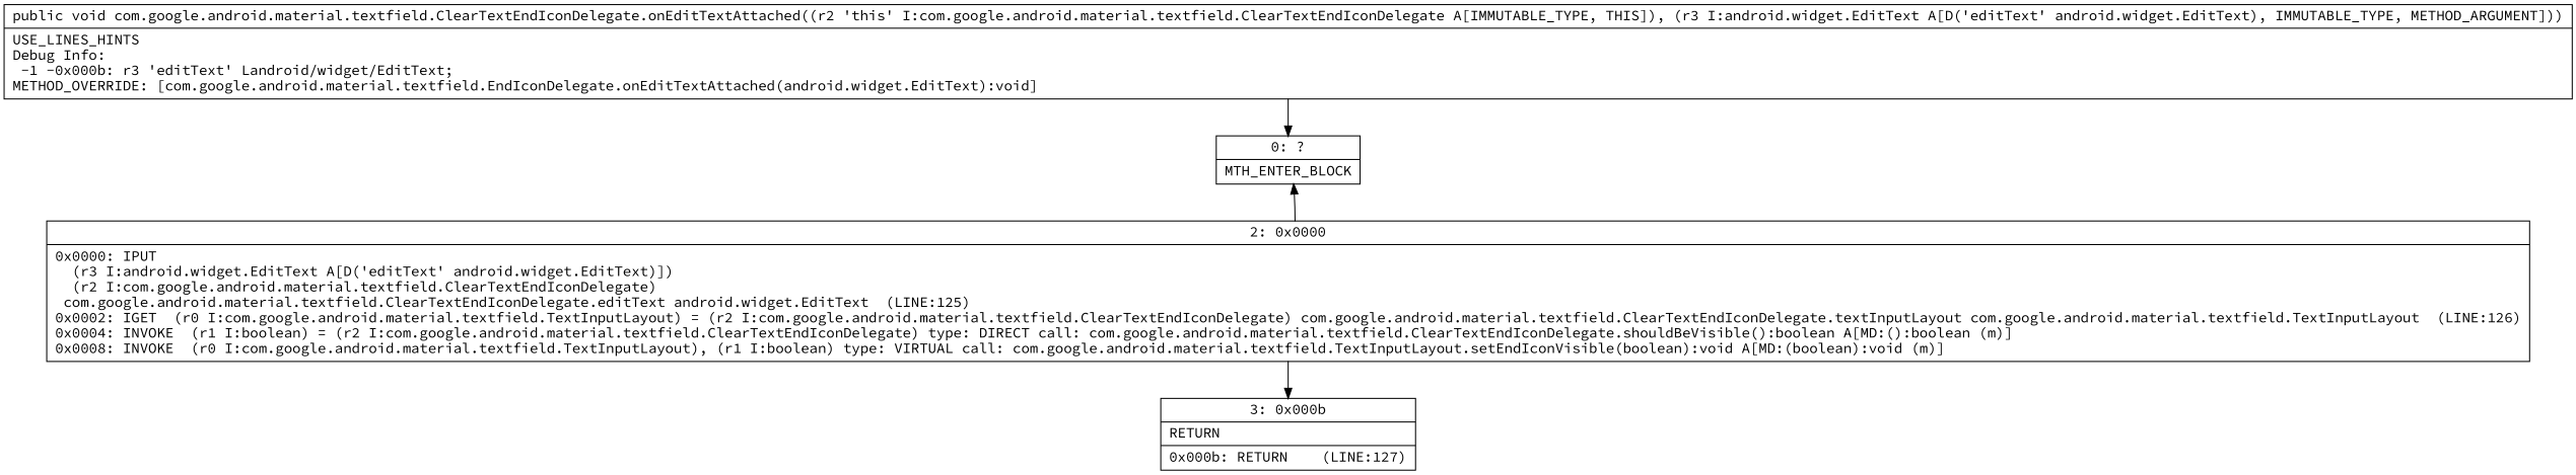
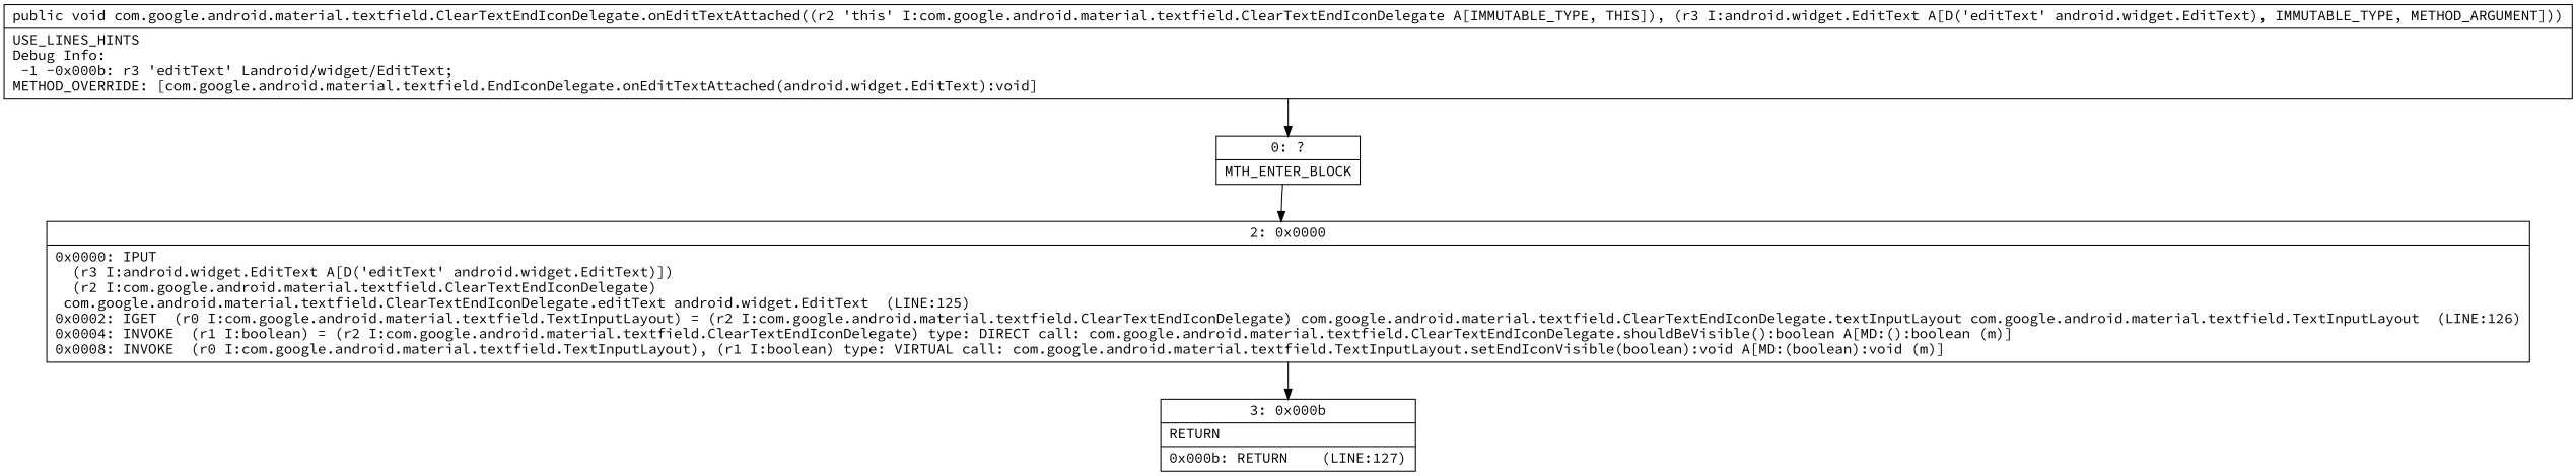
  digraph {
    fontname="Source Code Pro"
    node [fontname="Source Code Pro" shape=record]
    edge [fontname="Source Code Pro"]
    n1 [label="{0\:\ ?|MTH_ENTER_BLOCK\l}"]
    n2 [label="{2\:\ 0x0000|0x0000: IPUT  \l  (r3 I:android.widget.EditText A[D('editText' android.widget.EditText)])\l  (r2 I:com.google.android.material.textfield.ClearTextEndIconDelegate)\l com.google.android.material.textfield.ClearTextEndIconDelegate.editText android.widget.EditText  (LINE:125)\l0x0002: IGET  (r0 I:com.google.android.material.textfield.TextInputLayout) = (r2 I:com.google.android.material.textfield.ClearTextEndIconDelegate) com.google.android.material.textfield.ClearTextEndIconDelegate.textInputLayout com.google.android.material.textfield.TextInputLayout  (LINE:126)\l0x0004: INVOKE  (r1 I:boolean) = (r2 I:com.google.android.material.textfield.ClearTextEndIconDelegate) type: DIRECT call: com.google.android.material.textfield.ClearTextEndIconDelegate.shouldBeVisible():boolean A[MD:():boolean (m)]\l0x0008: INVOKE  (r0 I:com.google.android.material.textfield.TextInputLayout), (r1 I:boolean) type: VIRTUAL call: com.google.android.material.textfield.TextInputLayout.setEndIconVisible(boolean):void A[MD:(boolean):void (m)]\l}"]
    n3 [label="{3\:\ 0x000b|RETURN\l|0x000b: RETURN    (LINE:127)\l}"]
    n4 [label="{public void com.google.android.material.textfield.ClearTextEndIconDelegate.onEditTextAttached((r2 'this' I:com.google.android.material.textfield.ClearTextEndIconDelegate A[IMMUTABLE_TYPE, THIS]), (r3 I:android.widget.EditText A[D('editText' android.widget.EditText), IMMUTABLE_TYPE, METHOD_ARGUMENT]))  | USE_LINES_HINTS\lDebug Info:\l  \-1 \-0x000b: r3 'editText' Landroid\/widget\/EditText;\lMETHOD_OVERRIDE: [com.google.android.material.textfield.EndIconDelegate.onEditTextAttached(android.widget.EditText):void]\l}"]
-   n2 -> n1
+   n1 -> n2
    n2 -> n3
    n4 -> n1
  }
